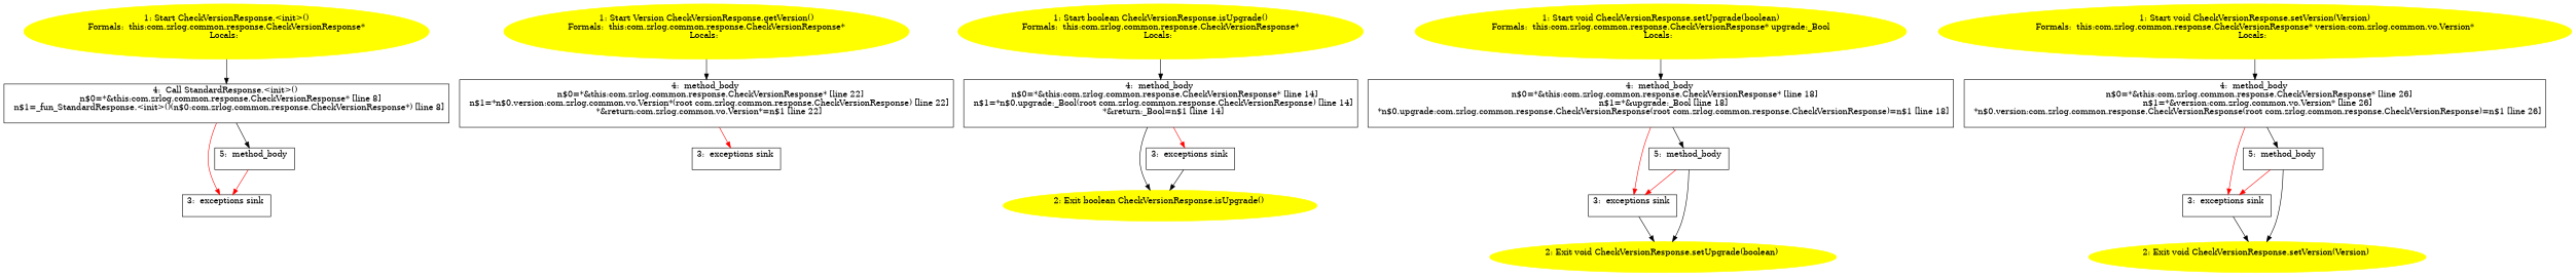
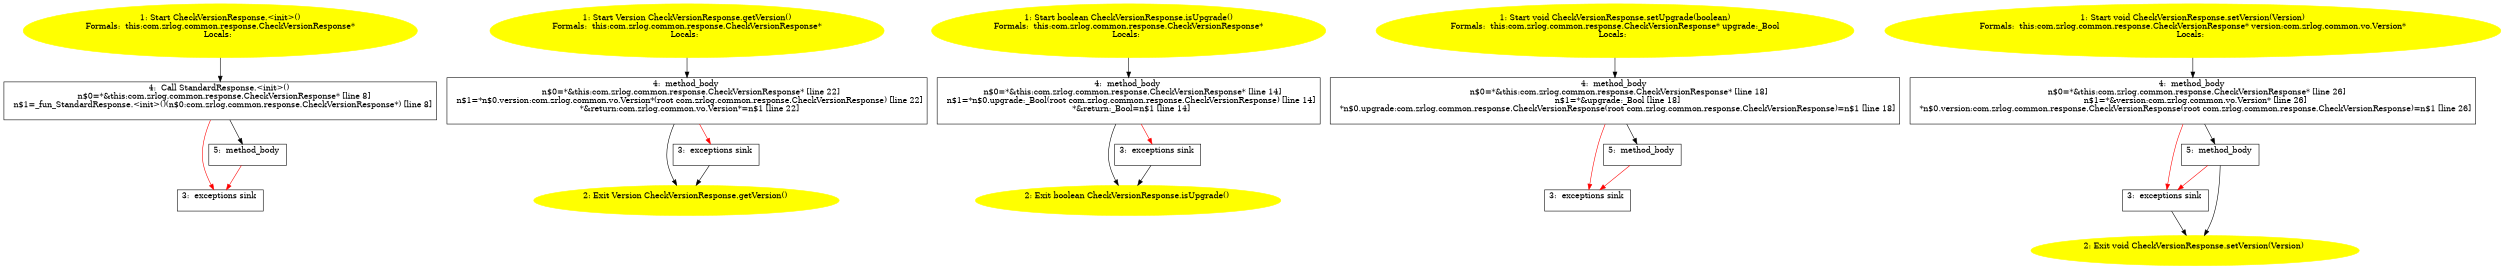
  digraph {
    node [shape=box]
    n1 [color=yellow label="1: Start CheckVersionResponse.<init>()\nFormals:  this:com.zrlog.common.response.CheckVersionResponse*\nLocals:  \n  " style=filled shape=""]
    n2 [label="4:  Call StandardResponse.<init>() \n   n$0=*&this:com.zrlog.common.response.CheckVersionResponse* [line 8]\n  n$1=_fun_StandardResponse.<init>()(n$0:com.zrlog.common.response.CheckVersionResponse*) [line 8]\n "]
    n3 [label="3:  exceptions sink \n  "]
    n4 [label="5:  method_body \n  "]
    n5 [color=yellow label="1: Start Version CheckVersionResponse.getVersion()\nFormals:  this:com.zrlog.common.response.CheckVersionResponse*\nLocals:  \n  " style=filled shape=""]
    n6 [label="4:  method_body \n   n$0=*&this:com.zrlog.common.response.CheckVersionResponse* [line 22]\n  n$1=*n$0.version:com.zrlog.common.vo.Version*(root com.zrlog.common.response.CheckVersionResponse) [line 22]\n  *&return:com.zrlog.common.vo.Version*=n$1 [line 22]\n "]
+   n7 [color=yellow label="2: Exit Version CheckVersionResponse.getVersion() \n  " style=filled shape=""]
    n8 [label="3:  exceptions sink \n  "]
    n9 [color=yellow label="1: Start boolean CheckVersionResponse.isUpgrade()\nFormals:  this:com.zrlog.common.response.CheckVersionResponse*\nLocals:  \n  " style=filled shape=""]
    n10 [label="4:  method_body \n   n$0=*&this:com.zrlog.common.response.CheckVersionResponse* [line 14]\n  n$1=*n$0.upgrade:_Bool(root com.zrlog.common.response.CheckVersionResponse) [line 14]\n  *&return:_Bool=n$1 [line 14]\n "]
    n11 [color=yellow label="2: Exit boolean CheckVersionResponse.isUpgrade() \n  " style=filled shape=""]
    n12 [label="3:  exceptions sink \n  "]
    n13 [color=yellow label="1: Start void CheckVersionResponse.setUpgrade(boolean)\nFormals:  this:com.zrlog.common.response.CheckVersionResponse* upgrade:_Bool\nLocals:  \n  " style=filled shape=""]
    n14 [label="4:  method_body \n   n$0=*&this:com.zrlog.common.response.CheckVersionResponse* [line 18]\n  n$1=*&upgrade:_Bool [line 18]\n  *n$0.upgrade:com.zrlog.common.response.CheckVersionResponse(root com.zrlog.common.response.CheckVersionResponse)=n$1 [line 18]\n "]
    n15 [label="3:  exceptions sink \n  "]
    n16 [label="5:  method_body \n  "]
-   n17 [color=yellow label="2: Exit void CheckVersionResponse.setUpgrade(boolean) \n  " style=filled shape=""]
    n18 [color=yellow label="1: Start void CheckVersionResponse.setVersion(Version)\nFormals:  this:com.zrlog.common.response.CheckVersionResponse* version:com.zrlog.common.vo.Version*\nLocals:  \n  " style=filled shape=""]
    n19 [label="4:  method_body \n   n$0=*&this:com.zrlog.common.response.CheckVersionResponse* [line 26]\n  n$1=*&version:com.zrlog.common.vo.Version* [line 26]\n  *n$0.version:com.zrlog.common.response.CheckVersionResponse(root com.zrlog.common.response.CheckVersionResponse)=n$1 [line 26]\n "]
    n20 [label="3:  exceptions sink \n  "]
    n21 [label="5:  method_body \n  "]
    n22 [color=yellow label="2: Exit void CheckVersionResponse.setVersion(Version) \n  " style=filled shape=""]
    n1 -> n2
    n2 -> n3 [color=red]
    n2 -> n4
    n4 -> n3 [color=red]
    n5 -> n6
+   n6 -> n7
    n6 -> n8 [color=red]
+   n8 -> n7
    n9 -> n10
    n10 -> n11
    n10 -> n12 [color=red]
    n12 -> n11
    n13 -> n14
    n14 -> n15 [color=red]
    n14 -> n16
-   n15 -> n17
    n16 -> n15 [color=red]
-   n16 -> n17
    n18 -> n19
    n19 -> n20 [color=red]
    n19 -> n21
    n20 -> n22
    n21 -> n20 [color=red]
    n21 -> n22
  }
